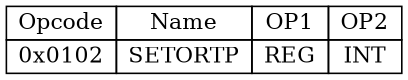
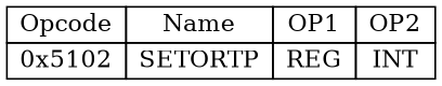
  digraph {
    nodesep=0.5
    ranksep=2
-   n1 [label=< <table border="0" cellborder="1" cellspacing="0"> <tr><td> Opcode </td> <td> Name </td> <td> OP1 </td><td> OP2 </td> </tr> <tr>"<td> 0x0102 </td><td> SETORTP </td><td> REG </td><td> INT </td> </tr> </table>> shape=plain]
+   n1 [label=< <table border="0" cellborder="1" cellspacing="0"> <tr><td> Opcode </td> <td> Name </td> <td> OP1 </td><td> OP2 </td> </tr> <tr>"<td> 0x5102 </td><td> SETORTP </td><td> REG </td><td> INT </td> </tr> </table>> shape=plain]
  }
